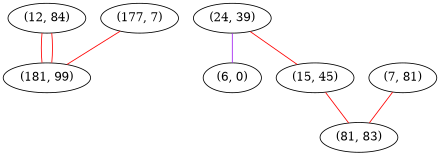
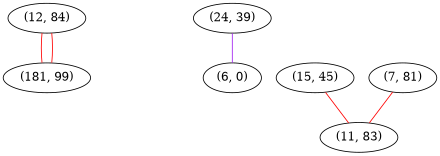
  graph {
    edge [color=red weight=1]
    "(12, 84)"
    "(181, 99)"
    n3 [label="(6, 0)"]
    "(24, 39)"
    "(15, 45)"
-   "(11, 83)" [label="(81, 83)"]
-   "(177, 7)"
+   "(11, 83)"
    n8 [label="(7, 81)"]
    "(12, 84)" -- "(181, 99)"
    "(12, 84)" -- "(181, 99)"
    "(24, 39)" -- n3 [color=purple weight=4]
-   "(24, 39)" -- "(15, 45)"
    "(15, 45)" -- "(11, 83)"
-   "(177, 7)" -- "(181, 99)"
    n8 -- "(11, 83)"
  }
